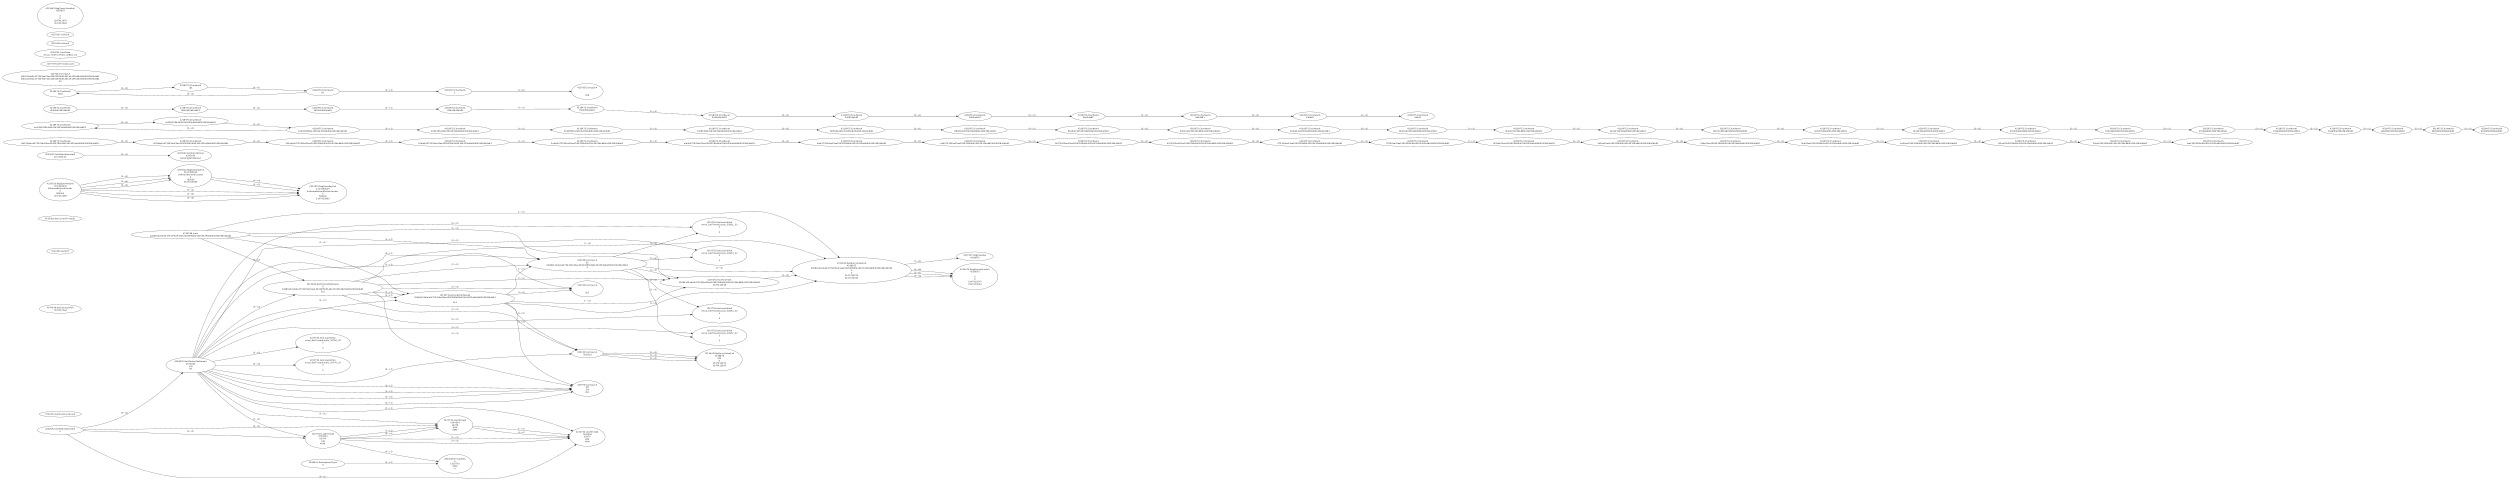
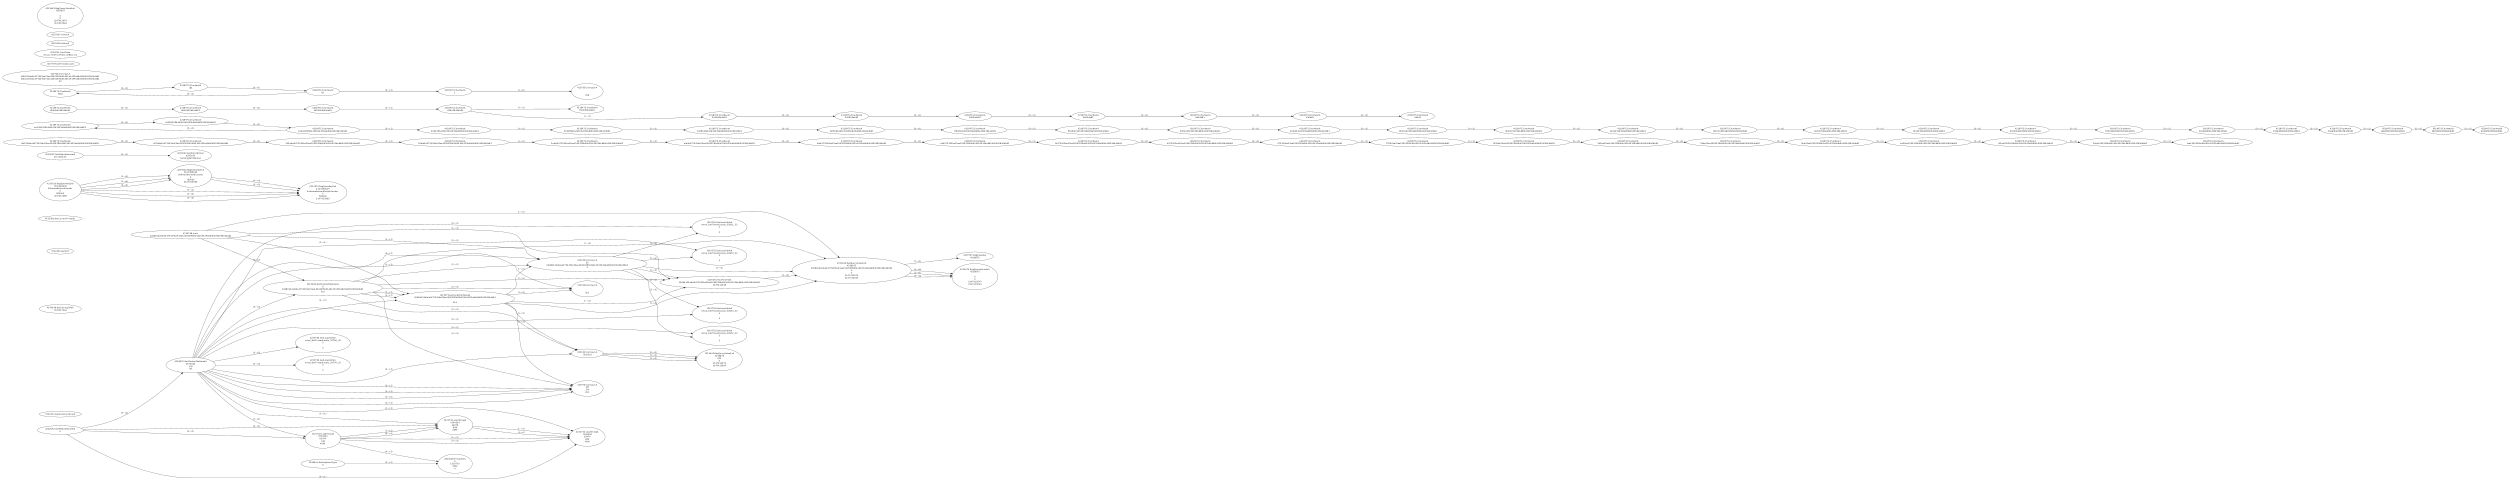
  digraph {
    fontname="IBM Plex Sans"
    rankdir=LR
    node [fontname="IBM Plex Sans"]
    edge [fontname="IBM Plex Sans"]
    n1 [label="4745748.main\n02d8b132efe46479349be92ee105032ffb4f6451b9439b68df46f3049844db81"]
    n2 [label="4219480.GetModuleFileNameA\n0\n02d8b132efe46479349be92ee105032ffb4f6451b9439b68df46f3049844db81\n261"]
    n3 [label="4219079.GetLongPathNameA\n02d8b132efe46479349be92ee105032ffb4f6451b9439b68df46f3049844db81\n\n261"]
    n4 [label="4219200.lstrcpynA\n02\n02d8b132efe46479349be92ee105032ffb4f6451b9439b68df46f3049844db81\n3"]
    n5 [label="4219273.FindFirstFileA\n02d8b132efe46479349be92ee105032ffb4f6451b9439b68df46f3049844db81\n2147412438"]
    n6 [label="4219643.RegQueryValueExA\n4218875\n02d8b132efe46479349be92ee105032ffb4f6451b9439b68df46f3049844db81\n0\n0\n2147413070\n2147413064"]
    n7 [label="4219736.lstrcpynA\n.ZM\n.ZM\n261"]
    n8 [label="4219401.lstrcpynA\n0202261"]
    n9 [label="4219100.lstrcpynA\n\n\n261"]
    n10 [label="4219755.GetLocaleInfoA\nretval_GetThreadLocale_32832_32\n3\n\n5"]
    n11 [label="4219755.GetLocaleInfoA\nretval_GetThreadLocale_32831_32\n3\n\n5"]
    n12 [label="4219755.GetLocaleInfoA\nretval_GetThreadLocale_32849_32\n3\n\n5"]
    n13 [label="4219755.GetLocaleInfoA\nretval_GetThreadLocale_32834_32\n3\n\n5"]
    n14 [label="4219707.RegCloseKey\n4218875"]
    n15 [label="4219673.RegQueryValueExA\n4218875\n\n0\n0\n2147413070\n2147413064"]
    n16 [label="4222092.GetModuleHandleA\n0"]
    n17 [label="4218870.GetModuleFileNameA\n4194304\n.ZM\n261"]
    n18 [label="4221742.LoadStringA\n4194304\n65479\nH|@\n4096"]
    n19 [label="4221742.LoadStringA\n4194304\n65478\n@|@\n4096"]
    n20 [label="4221742.LoadStringA\n4194304\n65476\n0|@\n4096"]
    n21 [label="4219755.GetLocaleInfoA\nretval_GetThreadLocale_32784_32\n3\n\n5"]
    n22 [label="4219755.GetLocaleInfoA\nretval_GetThreadLocale_32799_32\n3\n\n5"]
    n23 [label="4200238.VirtualAlloc\n0\n1310720\n4096\n4"]
    n24 [label="4208461.GetKeyboardType\n0"]
    n25 [label="4743276.GetCommandLineA\n"]
    n26 [label="4199398.GetStartupInfoA\n2147417464"]
    n27 [label="4743296.GetACP\n"]
    n28 [label="4743306.GetCurrentThreadId\n"]
    n29 [label="4219643.RegQueryValueExA\n4218875\n020\n0\n2147413070\n2147413064"]
    n30 [label="4219510.RegOpenKeyExA\n2147483649\nSoftware\Borland\Locales\n0\n983065\n2147413080"]
    n31 [label="4219540.RegOpenKeyExA\n2147483650\nSoftware\Borland\Locales\n0\n983065\n2147413080"]
    n32 [label="4219570.RegOpenKeyExA\n2147483649\nSoftware\Borland\Delphi\Locales\n0\n983065\n2147413080"]
    n33 [label="4219029.GetModuleHandleA\nkernel32.dll"]
    n34 [label="4219052.GetProcAddress\n6295592\nGetLongPathNameA"]
    n35 [label="4218975.CharNextA\n8b132efe46479349be92ee105032ffb4f6451b9439b68df46f3049844db81"]
    n36 [label="4218975.CharNextA\nb132efe46479349be92ee105032ffb4f6451b9439b68df46f3049844db81"]
    n37 [label="4218975.CharNextA\n132efe46479349be92ee105032ffb4f6451b9439b68df46f3049844db81"]
    n38 [label="4218975.CharNextA\n32efe46479349be92ee105032ffb4f6451b9439b68df46f3049844db81"]
    n39 [label="4218975.CharNextA\n2efe46479349be92ee105032ffb4f6451b9439b68df46f3049844db81"]
    n40 [label="4218975.CharNextA\nefe46479349be92ee105032ffb4f6451b9439b68df46f3049844db81"]
    n41 [label="4218975.CharNextA\nfe46479349be92ee105032ffb4f6451b9439b68df46f3049844db81"]
    n42 [label="4218975.CharNextA\ne46479349be92ee105032ffb4f6451b9439b68df46f3049844db81"]
    n43 [label="4218975.CharNextA\n46479349be92ee105032ffb4f6451b9439b68df46f3049844db81"]
    n44 [label="4218975.CharNextA\n6479349be92ee105032ffb4f6451b9439b68df46f3049844db81"]
    n45 [label="4218975.CharNextA\n479349be92ee105032ffb4f6451b9439b68df46f3049844db81"]
    n46 [label="4218975.CharNextA\n79349be92ee105032ffb4f6451b9439b68df46f3049844db81"]
    n47 [label="4218975.CharNextA\n9349be92ee105032ffb4f6451b9439b68df46f3049844db81"]
    n48 [label="4218975.CharNextA\n349be92ee105032ffb4f6451b9439b68df46f3049844db81"]
    n49 [label="4218975.CharNextA\n49be92ee105032ffb4f6451b9439b68df46f3049844db81"]
    n50 [label="4218975.CharNextA\n9be92ee105032ffb4f6451b9439b68df46f3049844db81"]
    n51 [label="4218975.CharNextA\nbe92ee105032ffb4f6451b9439b68df46f3049844db81"]
    n52 [label="4218975.CharNextA\ne92ee105032ffb4f6451b9439b68df46f3049844db81"]
    n53 [label="4218975.CharNextA\n92ee105032ffb4f6451b9439b68df46f3049844db81"]
    n54 [label="4218975.CharNextA\n2ee105032ffb4f6451b9439b68df46f3049844db81"]
    n55 [label="4218975.CharNextA\nee105032ffb4f6451b9439b68df46f3049844db81"]
    n56 [label="4218975.CharNextA\ne105032ffb4f6451b9439b68df46f3049844db81"]
    n57 [label="4218975.CharNextA\n105032ffb4f6451b9439b68df46f3049844db81"]
    n58 [label="4218975.CharNextA\n05032ffb4f6451b9439b68df46f3049844db81"]
    n59 [label="4218975.CharNextA\n5032ffb4f6451b9439b68df46f3049844db81"]
    n60 [label="4218975.CharNextA\n032ffb4f6451b9439b68df46f3049844db81"]
    n61 [label="4218975.CharNextA\n32ffb4f6451b9439b68df46f3049844db81"]
    n62 [label="4218975.CharNextA\n2ffb4f6451b9439b68df46f3049844db81"]
    n63 [label="4218975.CharNextA\nffb4f6451b9439b68df46f3049844db81"]
    n64 [label="4218975.CharNextA\nfb4f6451b9439b68df46f3049844db81"]
    n65 [label="4218975.CharNextA\nb4f6451b9439b68df46f3049844db81"]
    n66 [label="4218975.CharNextA\n4f6451b9439b68df46f3049844db81"]
    n67 [label="4218975.CharNextA\nf6451b9439b68df46f3049844db81"]
    n68 [label="4218975.CharNextA\n6451b9439b68df46f3049844db81"]
    n69 [label="4218975.CharNextA\n451b9439b68df46f3049844db81"]
    n70 [label="4218975.CharNextA\n51b9439b68df46f3049844db81"]
    n71 [label="4218975.CharNextA\n1b9439b68df46f3049844db81"]
    n72 [label="4218975.CharNextA\nb9439b68df46f3049844db81"]
    n73 [label="4218975.CharNextA\n9439b68df46f3049844db81"]
    n74 [label="4218975.CharNextA\n439b68df46f3049844db81"]
    n75 [label="4218975.CharNextA\n39b68df46f3049844db81"]
    n76 [label="4218975.CharNextA\n9b68df46f3049844db81"]
    n77 [label="4218975.CharNextA\nb68df46f3049844db81"]
    n78 [label="4218975.CharNextA\n68df46f3049844db81"]
    n79 [label="4218975.CharNextA\n8df46f3049844db81"]
    n80 [label="4218975.CharNextA\ndf46f3049844db81"]
    n81 [label="4218975.CharNextA\nf46f3049844db81"]
    n82 [label="4218975.CharNextA\n46f3049844db81"]
    n83 [label="4218975.CharNextA\n6f3049844db81"]
    n84 [label="4218975.CharNextA\nf3049844db81"]
    n85 [label="4218975.CharNextA\n3049844db81"]
    n86 [label="4218975.CharNextA\n049844db81"]
    n87 [label="4218975.CharNextA\n49844db81"]
    n88 [label="4218975.CharNextA\n9844db81"]
    n89 [label="4218975.CharNextA\n844db81"]
    n90 [label="4218975.CharNextA\n44db81"]
    n91 [label="4218975.CharNextA\n4db81"]
    n92 [label="4218975.CharNextA\ndb81"]
    n93 [label="4218975.CharNextA\nb81"]
    n94 [label="4218975.CharNextA\n81"]
    n95 [label="4218975.CharNextA\n1"]
    n96 [label="4219355.lstrcpynA\n\n\n258"]
    n97 [label="4219254.lstrcpynA\nd8b132efe46479349be92ee105032ffb4f6451b9439b68df46f3049844db81\nd8b132efe46479349be92ee105032ffb4f6451b9439b68df46f3049844db81\n63"]
    n98 [label="4219749.GetThreadLocale\n"]
    n99 [label="4219291.FindClose\nretval_FindFirstFileA_32818_32"]
    n100 [label="4219303.lstrlenA\n"]
    n101 [label="4219367.lstrlenA\n"]
    n102 [label="4219643.RegQueryValueExA\n4218875\n\n0\n0\n2147413070\n2147413064"]
    n1 -> n2 [label="(1-->2)"]
    n1 -> n3 [label="(1-->1)"]
    n1 -> n4 [label="(1-->2)"]
    n1 -> n5 [label="(1-->1)"]
    n1 -> n6 [label="(1-->2)"]
    n2 -> n3 [label="(2-->1)"]
    n2 -> n3 [label="(3-->3)"]
    n2 -> n4 [label="(2-->2)"]
    n2 -> n5 [label="(2-->1)"]
    n2 -> n6 [label="(2-->2)"]
    n2 -> n7 [label="(3-->3)"]
    n2 -> n8 [label="(3-->3)"]
    n2 -> n9 [label="(3-->3)"]
    n3 -> n4 [label="(1-->2)"]
    n3 -> n5 [label="(1-->1)"]
    n3 -> n6 [label="(1-->2)"]
    n3 -> n7 [label="(3-->3)"]
    n3 -> n8 [label="(3-->3)"]
    n3 -> n9 [label="(3-->3)"]
    n4 -> n5 [label="(2-->1)"]
    n4 -> n6 [label="(2-->2)"]
    n4 -> n10 [label="(3-->2)"]
    n4 -> n11 [label="(3-->2)"]
    n4 -> n12 [label="(3-->2)"]
    n4 -> n13 [label="(3-->2)"]
    n5 -> n6 [label="(1-->2)"]
    n6 -> n14 [label="(1-->1)"]
    n6 -> n15 [label="(1-->1)"]
    n6 -> n15 [label="(5-->5)"]
    n6 -> n15 [label="(6-->6)"]
    n8 -> n29 [label="(1-->2)"]
    n8 -> n29 [label="(2-->2)"]
    n8 -> n29 [label="(0-->2)"]
    n16 -> n17 [label="(0-->1)"]
    n16 -> n18 [label="(0-->1)"]
    n16 -> n19 [label="(0-->1)"]
    n16 -> n20 [label="(0-->1)"]
    n17 -> n2 [label="(3-->3)"]
    n17 -> n3 [label="(3-->3)"]
    n17 -> n4 [label="(0-->3)"]
    n17 -> n7 [label="(2-->1)"]
    n17 -> n7 [label="(2-->2)"]
    n17 -> n7 [label="(3-->3)"]
    n17 -> n7 [label="(2-->0)"]
    n17 -> n8 [label="(3-->3)"]
    n17 -> n9 [label="(3-->3)"]
    n17 -> n10 [label="(0-->2)"]
    n17 -> n11 [label="(0-->2)"]
    n17 -> n12 [label="(0-->2)"]
    n17 -> n13 [label="(0-->2)"]
    n17 -> n18 [label="(1-->1)"]
    n17 -> n19 [label="(1-->1)"]
    n17 -> n20 [label="(1-->1)"]
    n17 -> n21 [label="(0-->2)"]
    n17 -> n22 [label="(0-->2)"]
    n18 -> n19 [label="(1-->1)"]
    n18 -> n19 [label="(4-->4)"]
    n18 -> n20 [label="(1-->1)"]
    n18 -> n20 [label="(4-->4)"]
    n18 -> n23 [label="(4-->3)"]
    n19 -> n20 [label="(1-->1)"]
    n19 -> n20 [label="(4-->4)"]
    n24 -> n23 [label="(0-->4)"]
    n30 -> n31 [label="(2-->2)"]
    n30 -> n31 [label="(4-->4)"]
    n30 -> n31 [label="(5-->5)"]
    n30 -> n32 [label="(1-->1)"]
    n30 -> n32 [label="(4-->4)"]
    n30 -> n32 [label="(5-->5)"]
    n31 -> n32 [label="(4-->4)"]
    n31 -> n32 [label="(5-->5)"]
    n33 -> n34 [label="(0-->1)"]
    n35 -> n36 [label="(0-->1)"]
    n36 -> n37 [label="(0-->1)"]
    n37 -> n38 [label="(0-->1)"]
    n38 -> n39 [label="(0-->1)"]
    n39 -> n40 [label="(0-->1)"]
    n40 -> n41 [label="(0-->1)"]
    n41 -> n42 [label="(0-->1)"]
    n42 -> n43 [label="(0-->1)"]
    n43 -> n44 [label="(0-->1)"]
    n44 -> n45 [label="(0-->1)"]
    n45 -> n46 [label="(0-->1)"]
    n46 -> n47 [label="(0-->1)"]
    n47 -> n48 [label="(0-->1)"]
    n48 -> n49 [label="(0-->1)"]
    n49 -> n50 [label="(0-->1)"]
    n50 -> n51 [label="(0-->1)"]
    n51 -> n52 [label="(0-->1)"]
    n52 -> n53 [label="(0-->1)"]
    n53 -> n54 [label="(0-->1)"]
    n55 -> n56 [label="(0-->1)"]
    n56 -> n57 [label="(0-->1)"]
    n57 -> n55 [label="(0-->1)"]
    n57 -> n58 [label="(0-->1)"]
    n58 -> n59 [label="(0-->1)"]
    n59 -> n60 [label="(0-->1)"]
    n60 -> n61 [label="(0-->1)"]
    n61 -> n62 [label="(0-->1)"]
    n62 -> n63 [label="(0-->1)"]
    n63 -> n64 [label="(0-->1)"]
    n64 -> n65 [label="(0-->1)"]
    n65 -> n66 [label="(0-->1)"]
    n66 -> n67 [label="(0-->1)"]
    n67 -> n68 [label="(0-->1)"]
    n68 -> n69 [label="(0-->1)"]
    n69 -> n70 [label="(0-->1)"]
    n70 -> n71 [label="(0-->1)"]
    n71 -> n72 [label="(0-->1)"]
    n72 -> n73 [label="(0-->1)"]
    n73 -> n74 [label="(0-->1)"]
    n74 -> n75 [label="(0-->1)"]
    n75 -> n76 [label="(0-->1)"]
    n76 -> n77 [label="(0-->1)"]
    n77 -> n78 [label="(0-->1)"]
    n78 -> n79 [label="(0-->1)"]
    n80 -> n81 [label="(0-->1)"]
    n81 -> n82 [label="(0-->1)"]
    n82 -> n83 [label="(0-->1)"]
    n83 -> n84 [label="(0-->1)"]
-   n84 -> n85 [label="(0-->1)"]
+   n83 -> n85 [label="(0-->1)"]
    n85 -> n86 [label="(0-->1)"]
    n86 -> n87 [label="(0-->1)"]
    n87 -> n88 [label="(0-->1)"]
    n88 -> n89 [label="(0-->1)"]
    n89 -> n90 [label="(0-->1)"]
    n90 -> n91 [label="(0-->1)"]
    n92 -> n93 [label="(0-->1)"]
    n93 -> n94 [label="(0-->1)"]
    n94 -> n92 [label="(0-->1)"]
    n94 -> n95 [label="(0-->1)"]
    n95 -> n96 [label="(0-->0)"]
  }
